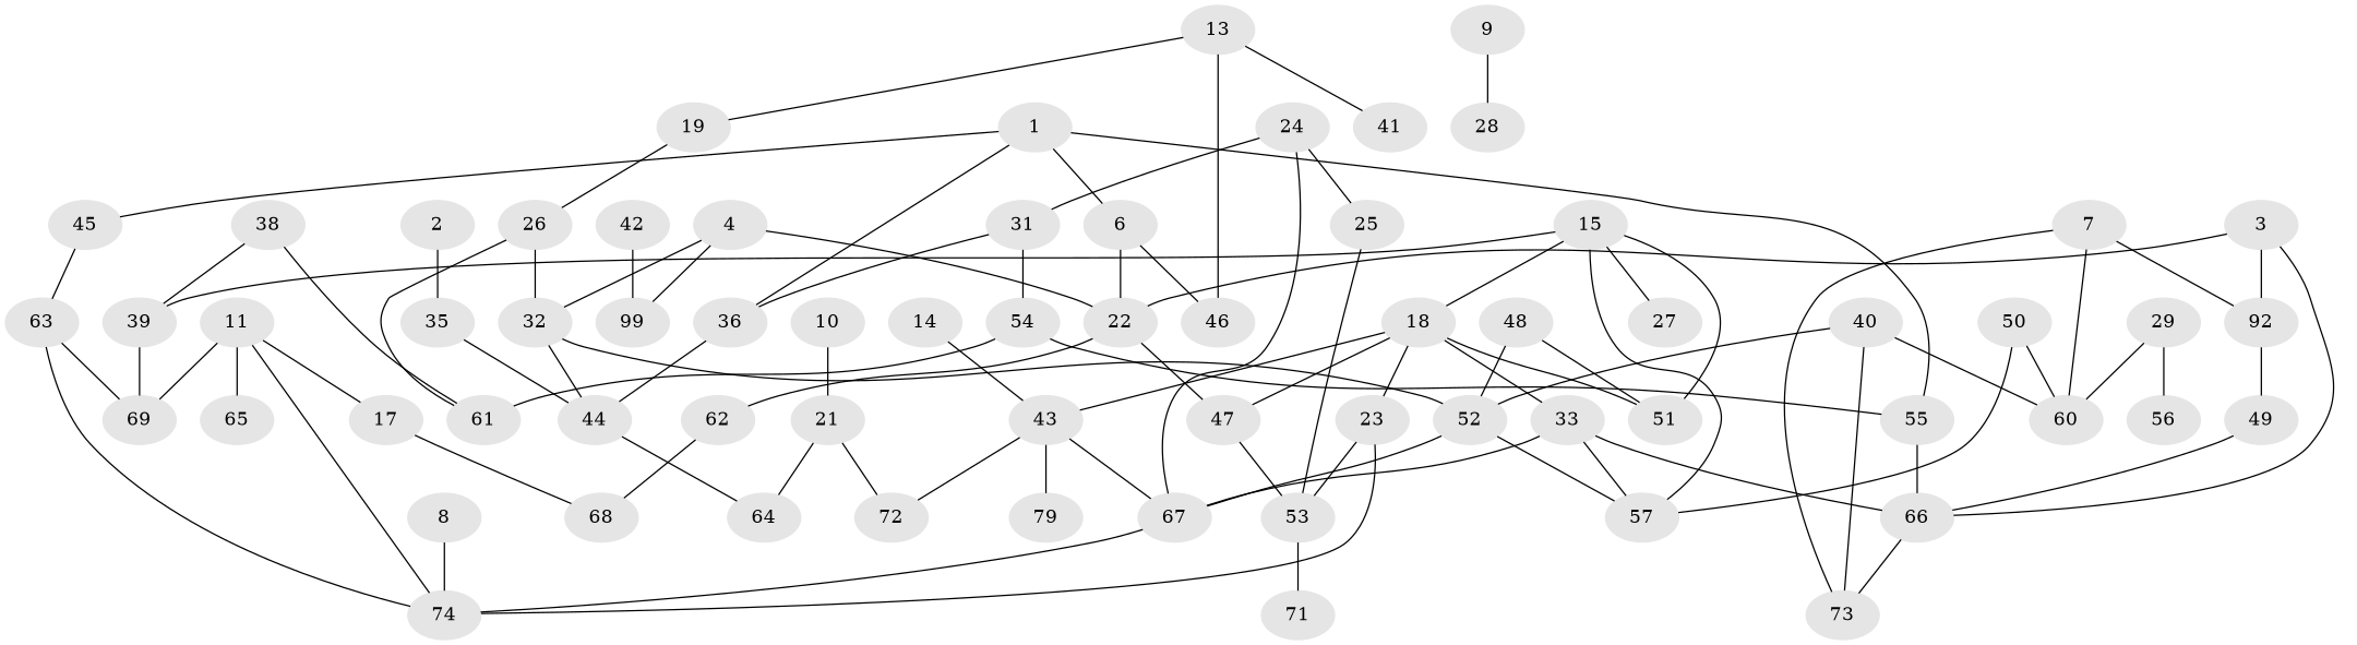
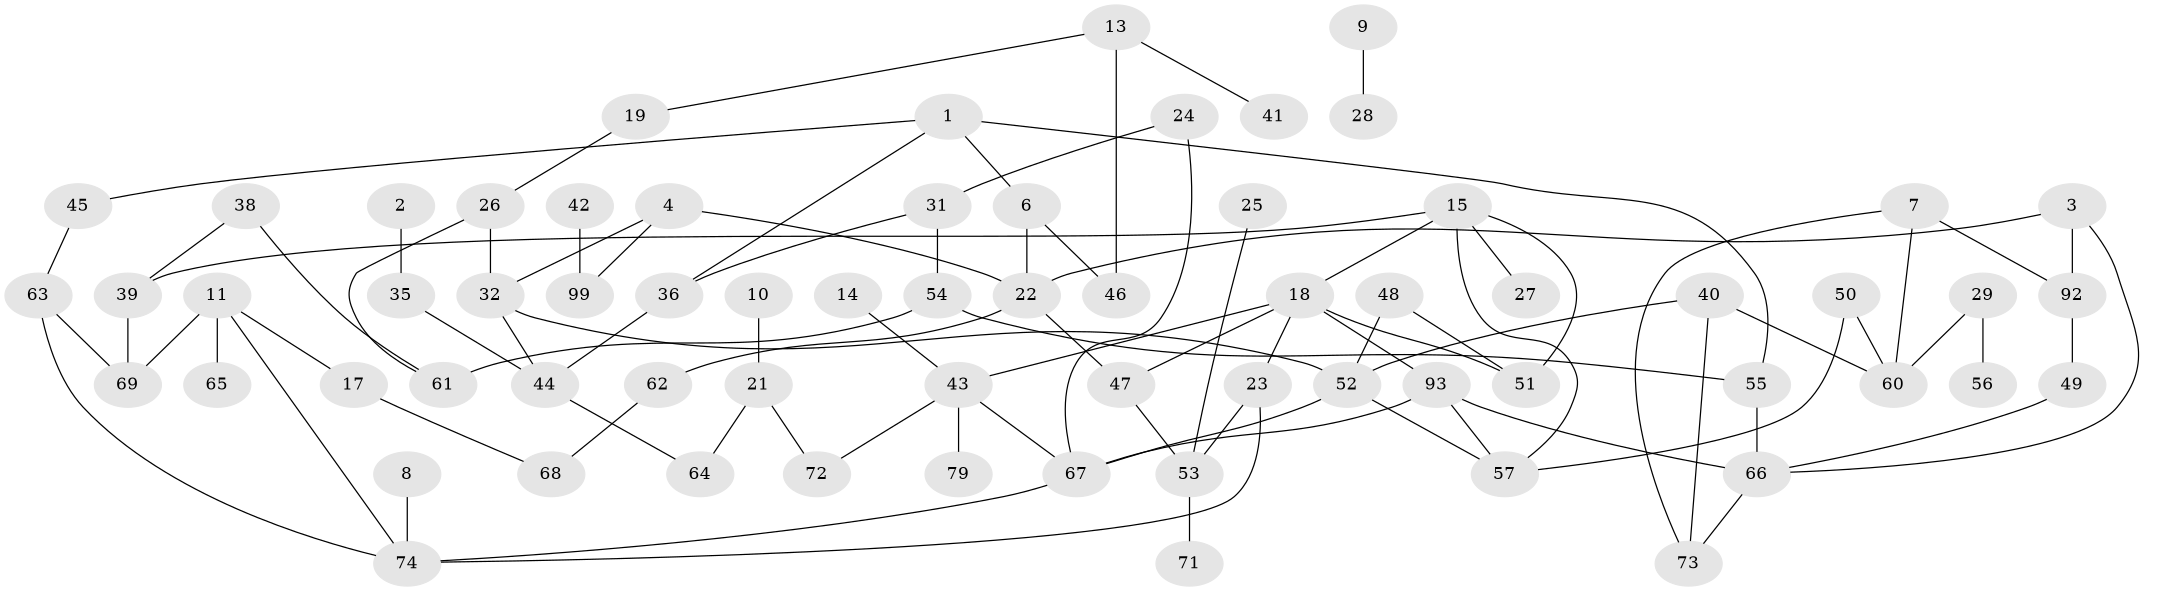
  graph {
    node [color=gray90 style=filled]
    edge [weight=1.0]
    1
    6
    36
    45
    55
    22
    46
    44
    63
    66
    2
    35
    n13 [label=92]
    3
    49
    47
    62
    73
    4
    32
    n21 [label=99]
    52
    54
    61
    7
    60
    8
    74
    9
    28
    10
    21
    64
    72
    11
    17
    65
    69
    68
    13
    19
    41
    26
    14
    43
    67
    n47 [label=79]
    15
    18
    27
    39
    51
    57
    23
-   33
+   33 [label=93]
    53
    71
    24
    25
    31
    29
    56
    38
    40
    42
    48
    50
    1 -- 6
    1 -- 36
    1 -- 45
    1 -- 55
    6 -- 22
    6 -- 46
    36 -- 44
    45 -- 63
    55 -- 66
    22 -- 47
    22 -- 62
    44 -- 64
    63 -- 74
    63 -- 69
    66 -- 73
    2 -- 35
    35 -- 44
    n13 -- 49
    3 -- 22
    3 -- 66
    3 -- n13
    49 -- 66
    47 -- 53
    62 -- 68
    4 -- 22
    4 -- 32
    4 -- n21
    32 -- 44
    32 -- 52 [weight=2.0]
    52 -- 67 [weight=2.0]
    52 -- 57
    54 -- 55
    54 -- 61
    7 -- n13
    7 -- 73
    7 -- 60
    8 -- 74
    9 -- 28
    10 -- 21
    21 -- 64
    21 -- 72
    11 -- 74
    11 -- 17
    11 -- 65
    11 -- 69
    17 -- 68
    13 -- 46
    13 -- 19
    13 -- 41
    19 -- 26
    26 -- 32
    26 -- 61
    14 -- 43
    43 -- 72
    43 -- 67
    43 -- n47
    67 -- 74
    15 -- 18
    15 -- 27
    15 -- 39
    15 -- 51
    15 -- 57
    18 -- 47
    18 -- 43
    18 -- 51
    18 -- 23
    18 -- 33
    39 -- 69
    23 -- 74
    23 -- 53
    33 -- 66
    33 -- 67
    33 -- 57
    53 -- 71 [weight=2.0]
    24 -- 67
-   24 -- 25
    24 -- 31
    25 -- 53
    31 -- 36
    31 -- 54
    29 -- 60
    29 -- 56
    38 -- 61
    38 -- 39
    40 -- 73
    40 -- 52
    40 -- 60
    42 -- n21
    48 -- 52
    48 -- 51
    50 -- 60
    50 -- 57
  }
